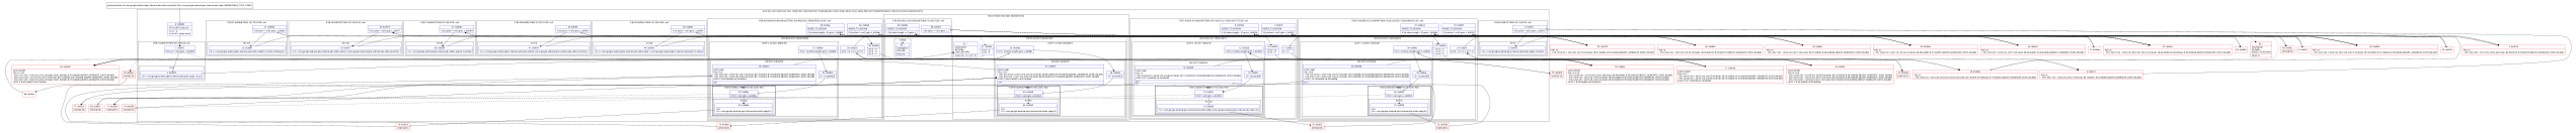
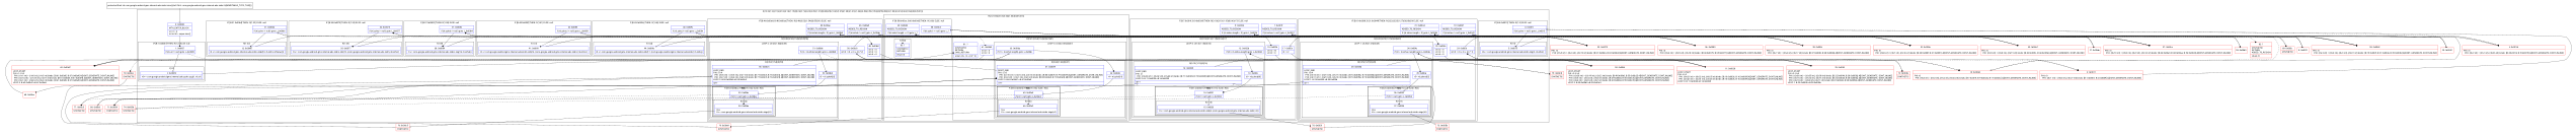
  digraph {
    fontname=Roboto
    node [color=blue fontname=Roboto shape=record]
    edge [arrowhead=dot fontname=Roboto]
    n1 [label="{2\:\ 0x0009|r0 += com.google.android.gms.internal.ads.zzdro.zzg(1, r6.url)\l}"]
    n2 [label="{1\:\ 0x0007|if (r6.url != null) goto L_0x0009\l}"]
    n3 [label="{5\:\ 0x0015|r0 += com.google.android.gms.internal.ads.zzdro.zzg(2, r6.zzhrx)\l}"]
    n4 [label="{4\:\ 0x0013|if (r6.zzhrx != null) goto L_0x0015\l}"]
    n5 [label="{15\:\ 0x0033|r2 += com.google.android.gms.internal.ads.zzdro.zzb(4, (com.google.android.gms.internal.ads.zzdrv) r3)\l}"]
    n6 [label="{14\:\ 0x0031|if (r3 != null) goto L_0x0033\l}"]
    n7 [label="{13\:\ 0x002d|r3 = r6.zzhsa[r0]\l}"]
    n8 [label="{16\:\ 0x0039|LOOP_END\lPHI: r2 \l  PHI: (r2v43 int) = (r2v42 int), (r2v44 int) binds: [B:71:0x0039, B:70:0x0039] A[DONT_GENERATE, DONT_INLINE]\lLOOP:0: B:11:0x0028\-\>B:16:0x0039\l|r0++\l}"]
    n9 [label="{12\:\ 0x002b|if (r0 \< r6.zzhsa.length) goto L_0x002d\l}"]
    n10 [label="{10\:\ 0x0026|int r2 = r0\lint r0 = 0\l}"]
    n11 [label="{17\:\ 0x003c|r0 = r2\l}"]
    n12 [label="{7\:\ 0x001f|ADDED_TO_REGION\l|if (r6.zzhsa != null) goto L_0x0021\l}"]
    n13 [label="{9\:\ 0x0024|ADDED_TO_REGION\l|if (r6.zzhsa.length \> 0) goto L_0x0026\l}"]
    n14 [label="{27\:\ 0x0054|r4++\lr3 += com.google.android.gms.internal.ads.zzdro.zzgx(r5)\l}"]
    n15 [label="{26\:\ 0x0052|if (r5 != null) goto L_0x0054\l}"]
    n16 [label="{25\:\ 0x004e|r5 = r6.zzhse[r2]\l}"]
    n17 [label="{28\:\ 0x005b|LOOP_END\lPHI: r3 r4 \l  PHI: (r3v16 int) = (r3v15 int), (r3v17 int) binds: [B:74:0x005b, B:73:0x005b] A[DONT_GENERATE, DONT_INLINE]\l  PHI: (r4v11 int) = (r4v10 int), (r4v12 int) binds: [B:74:0x005b, B:73:0x005b] A[DONT_GENERATE, DONT_INLINE]\lLOOP:1: B:23:0x0049\-\>B:28:0x005b\l|r2++\l}"]
    n18 [label="{24\:\ 0x004c|if (r2 \< r6.zzhse.length) goto L_0x004e\l}"]
    n19 [label="{22\:\ 0x0046|int r2 = 0\lint r3 = 0\lint r4 = 0\l}"]
    n20 [label="{29\:\ 0x005e|int r0 = r0 + r3 + (r4 * 1)\l}"]
    n21 [label="{19\:\ 0x003f|ADDED_TO_REGION\l|if (r6.zzhse != null) goto L_0x0041\l}"]
    n22 [label="{21\:\ 0x0044|ADDED_TO_REGION\l|if (r6.zzhse.length \> 0) goto L_0x0046\l}"]
    n23 [label="{32\:\ 0x0066|r0 += com.google.android.gms.internal.ads.zzdro.zzab(10, r6.zzhrv.intValue())\l}"]
    n24 [label="{31\:\ 0x0064|if (r6.zzhrv != null) goto L_0x0066\l}"]
    n25 [label="{35\:\ 0x0077|r0 += com.google.android.gms.internal.ads.zzdro.zzb(12, (com.google.android.gms.internal.ads.zzdrv) r6.zzhrz)\l}"]
    n26 [label="{34\:\ 0x0075|if (r6.zzhrz != null) goto L_0x0077\l}"]
    n27 [label="{38\:\ 0x0084|r0 += com.google.android.gms.internal.ads.zzdro.zzg(13, r6.zzhsb)\l}"]
    n28 [label="{37\:\ 0x0082|if (r6.zzhsb != null) goto L_0x0084\l}"]
    n29 [label="{41\:\ 0x0091|r0 += com.google.android.gms.internal.ads.zzdro.zzb(14, (com.google.android.gms.internal.ads.zzdrv) r6.zzhsc)\l}"]
    n30 [label="{40\:\ 0x008f|if (r6.zzhsc != null) goto L_0x0091\l}"]
    n31 [label="{44\:\ 0x009e|r0 += com.google.android.gms.internal.ads.zzdro.zzb(17, (com.google.android.gms.internal.ads.zzdrv) r6.zzhsj)\l}"]
    n32 [label="{43\:\ 0x009c|if (r6.zzhsj != null) goto L_0x009e\l}"]
    n33 [label="{54\:\ 0x00be|r4++\lr3 += com.google.android.gms.internal.ads.zzdro.zzgx(r5)\l}"]
    n34 [label="{53\:\ 0x00bc|if (r5 != null) goto L_0x00be\l}"]
    n35 [label="{52\:\ 0x00b8|r5 = r6.zzhsk[r2]\l}"]
    n36 [label="{55\:\ 0x00c5|LOOP_END\lPHI: r3 r4 \l  PHI: (r3v6 int) = (r3v5 int), (r3v7 int) binds: [B:77:0x00c5, B:76:0x00c5] A[DONT_GENERATE, DONT_INLINE]\l  PHI: (r4v7 int) = (r4v6 int), (r4v8 int) binds: [B:77:0x00c5, B:76:0x00c5] A[DONT_GENERATE, DONT_INLINE]\lLOOP:2: B:50:0x00b3\-\>B:55:0x00c5\l|r2++\l}"]
    n37 [label="{51\:\ 0x00b6|if (r2 \< r6.zzhsk.length) goto L_0x00b8\l}"]
    n38 [label="{49\:\ 0x00b0|int r2 = 0\lint r3 = 0\lint r4 = 0\l}"]
    n39 [label="{56\:\ 0x00c8|int r0 = r0 + r3 + (r4 * 2)\l}"]
    n40 [label="{46\:\ 0x00a9|ADDED_TO_REGION\l|if (r6.zzhsk != null) goto L_0x00ab\l}"]
    n41 [label="{48\:\ 0x00ae|ADDED_TO_REGION\l|if (r6.zzhsk.length \> 0) goto L_0x00b0\l}"]
    n42 [label="{83\:\ ?|SYNTHETIC\lRETURN\l|return r0\l}"]
    n43 [label="{58\:\ 0x00ce|if (r6.zzhsl == null) goto L_?\l}"]
    n44 [label="{60\:\ 0x00d3|ADDED_TO_REGION\l|if (r6.zzhsl.length \<= 0) goto L_?\l}"]
    n45 [label="{66\:\ 0x00e2|r3++\lr2 += com.google.android.gms.internal.ads.zzdro.zzgx(r4)\l}"]
    n46 [label="{65\:\ 0x00e0|if (r4 != null) goto L_0x00e2\l}"]
    n47 [label="{64\:\ 0x00dc|r4 = r6.zzhsl[r1]\l}"]
    n48 [label="{67\:\ 0x00e9|DONT_END\lPHI: r2 r3 \l  PHI: (r2v15 int) = (r2v14 int), (r2v16 int) binds: [B:80:0x00e9, B:79:0x00e9] A[DONT_GENERATE, DONT_INLINE]\l  PHI: (r3v2 int) = (r3v1 int), (r3v3 int) binds: [B:80:0x00e9, B:79:0x00e9] A[DONT_GENERATE, DONT_INLINE]\lLOOP:3: B:62:0x00d7\-\>B:67:0x00e9\l|r1++\l}"]
    n49 [label="{63\:\ 0x00da|if (r1 \< r6.zzhsl.length) goto L_0x00dc\l}"]
    n50 [label="{61\:\ 0x00d5|int r2 = 0\lint r3 = 0\l}"]
    n51 [label="{81\:\ ?|SYNTHETIC\lRETURN\lORIG_RETURN\l|return r0 + r2 + (r3 * 2)\l}"]
    n52 [label="{0\:\ 0x0000|MTH_ENTER_BLOCK\l|int r1 = 0\lint int r0 = super.zzor()\l}"]
    n53 [color=red label="{3\:\ 0x0011|PHI: r0 \l  PHI: (r0v1 int) = (r0v0 int), (r0v27 int) binds: [B:1:0x0007, B:2:0x0009] A[DONT_GENERATE, DONT_INLINE]\l}"]
    n54 [color=red label="{6\:\ 0x001d|PHI: r0 \l  PHI: (r0v2 int) = (r0v1 int), (r0v26 int) binds: [B:4:0x0013, B:5:0x0015] A[DONT_GENERATE, DONT_INLINE]\l}"]
    n55 [color=red label="{70\:\ 0x0039|SYNTHETIC\l}"]
    n56 [color=red label="{71\:\ 0x0039|SYNTHETIC\l}"]
    n57 [color=red label="{11\:\ 0x0028|LOOP_START\lPHI: r0 r2 \l  PHI: (r0v23 int) = (r0v22 int), (r0v25 int) binds: [B:10:0x0026, B:16:0x0039] A[DONT_GENERATE, DONT_INLINE]\l  PHI: (r2v42 int) = (r2v41 int), (r2v43 int) binds: [B:10:0x0026, B:16:0x0039] A[DONT_GENERATE, DONT_INLINE]\lLOOP:0: B:11:0x0028\-\>B:16:0x0039\l}"]
    n58 [color=red label="{18\:\ 0x003d|PHI: r0 \l  PHI: (r0v3 int) = (r0v2 int), (r0v2 int), (r0v24 int) binds: [B:7:0x001f, B:9:0x0024, B:17:0x003c] A[DONT_GENERATE, DONT_INLINE]\l}"]
    n59 [color=red label="{8\:\ 0x0021}"]
    n60 [color=red label="{69\:\ 0x003c|SYNTHETIC\l}"]
    n61 [color=red label="{73\:\ 0x005b|SYNTHETIC\l}"]
    n62 [color=red label="{74\:\ 0x005b|SYNTHETIC\l}"]
    n63 [color=red label="{23\:\ 0x0049|LOOP_START\lPHI: r2 r3 r4 \l  PHI: (r2v36 int) = (r2v35 int), (r2v38 int) binds: [B:22:0x0046, B:28:0x005b] A[DONT_GENERATE, DONT_INLINE]\l  PHI: (r3v15 int) = (r3v14 int), (r3v16 int) binds: [B:22:0x0046, B:28:0x005b] A[DONT_GENERATE, DONT_INLINE]\l  PHI: (r4v10 int) = (r4v9 int), (r4v11 int) binds: [B:22:0x0046, B:28:0x005b] A[DONT_GENERATE, DONT_INLINE]\lLOOP:1: B:23:0x0049\-\>B:28:0x005b\l}"]
    n64 [color=red label="{72\:\ 0x005e|SYNTHETIC\l}"]
    n65 [color=red label="{30\:\ 0x0062|PHI: r0 \l  PHI: (r0v4 int) = (r0v3 int), (r0v3 int), (r0v21 int) binds: [B:19:0x003f, B:21:0x0044, B:29:0x005e] A[DONT_GENERATE, DONT_INLINE]\l}"]
    n66 [color=red label="{20\:\ 0x0041}"]
    n67 [color=red label="{33\:\ 0x0073|PHI: r0 \l  PHI: (r0v5 int) = (r0v4 int), (r0v19 int) binds: [B:31:0x0064, B:32:0x0066] A[DONT_GENERATE, DONT_INLINE]\l}"]
    n68 [color=red label="{36\:\ 0x0080|PHI: r0 \l  PHI: (r0v6 int) = (r0v5 int), (r0v18 int) binds: [B:34:0x0075, B:35:0x0077] A[DONT_GENERATE, DONT_INLINE]\l}"]
    n69 [color=red label="{39\:\ 0x008d|PHI: r0 \l  PHI: (r0v7 int) = (r0v6 int), (r0v17 int) binds: [B:37:0x0082, B:38:0x0084] A[DONT_GENERATE, DONT_INLINE]\l}"]
    n70 [color=red label="{42\:\ 0x009a|PHI: r0 \l  PHI: (r0v8 int) = (r0v7 int), (r0v16 int) binds: [B:40:0x008f, B:41:0x0091] A[DONT_GENERATE, DONT_INLINE]\l}"]
    n71 [color=red label="{45\:\ 0x00a7|PHI: r0 \l  PHI: (r0v9 int) = (r0v8 int), (r0v15 int) binds: [B:43:0x009c, B:44:0x009e] A[DONT_GENERATE, DONT_INLINE]\l}"]
    n72 [color=red label="{76\:\ 0x00c5|SYNTHETIC\l}"]
    n73 [color=red label="{77\:\ 0x00c5|SYNTHETIC\l}"]
    n74 [color=red label="{50\:\ 0x00b3|LOOP_START\lPHI: r2 r3 r4 \l  PHI: (r2v20 int) = (r2v19 int), (r2v22 int) binds: [B:49:0x00b0, B:55:0x00c5] A[DONT_GENERATE, DONT_INLINE]\l  PHI: (r3v5 int) = (r3v4 int), (r3v6 int) binds: [B:49:0x00b0, B:55:0x00c5] A[DONT_GENERATE, DONT_INLINE]\l  PHI: (r4v6 int) = (r4v5 int), (r4v7 int) binds: [B:49:0x00b0, B:55:0x00c5] A[DONT_GENERATE, DONT_INLINE]\lLOOP:2: B:50:0x00b3\-\>B:55:0x00c5\l}"]
    n75 [color=red label="{75\:\ 0x00c8|SYNTHETIC\l}"]
    n76 [color=red label="{57\:\ 0x00cc|PHI: r0 \l  PHI: (r0v10 int) = (r0v9 int), (r0v9 int), (r0v14 int) binds: [B:46:0x00a9, B:48:0x00ae, B:56:0x00c8] A[DONT_GENERATE, DONT_INLINE]\l}"]
    n77 [color=red label="{47\:\ 0x00ab}"]
    n78 [color=red label="{59\:\ 0x00d0}"]
    n79 [color=red label="{82\:\ ?|SYNTHETIC\lRETURN\lADDED_TO_REGION\l|return r0\l}"]
    n80 [color=red label="{79\:\ 0x00e9|SYNTHETIC\l}"]
    n81 [color=red label="{80\:\ 0x00e9|SYNTHETIC\l}"]
    n82 [color=red label="{62\:\ 0x00d7|LOOP_START\lPHI: r1 r2 r3 \l  PHI: (r1v1 int) = (r1v0 int), (r1v3 int) binds: [B:61:0x00d5, B:67:0x00e9] A[DONT_GENERATE, DONT_INLINE]\l  PHI: (r2v14 int) = (r2v13 int), (r2v15 int) binds: [B:61:0x00d5, B:67:0x00e9] A[DONT_GENERATE, DONT_INLINE]\l  PHI: (r3v1 int) = (r3v0 int), (r3v2 int) binds: [B:61:0x00d5, B:67:0x00e9] A[DONT_GENERATE, DONT_INLINE]\lLOOP:3: B:62:0x00d7\-\>B:67:0x00e9\l}"]
    n83 [color=red label="{78\:\ 0x00ec|SYNTHETIC\l}"]
    n84 [color=red label="{68\:\ 0x00ec}"]
    n85 [label="{protected final int com.google.android.gms.internal.ads.zzdsi.zzor((r6v0 'this' com.google.android.gms.internal.ads.zzdsi A[IMMUTABLE_TYPE, THIS])) }" color=""]
    subgraph cluster_1 {
      label="R(12:0|(1:2)|(1:5)|(3:10|(3:13|(1:15)(0)|16)|17)|(3:22|(3:25|(1:27)(0)|28)|29)|(1:32)|(1:35)|(1:38)|(1:41)|(1:44)|(3:49|(3:52|(1:54)(0)|55)|56)|(2:(1:83)|(3:61|(3:64|(1:66)(0)|67)|81)))"
      n52
      subgraph cluster_2 {
        label="IF [B:1:0x0007] THEN: R(1:2) ELSE: null"
        n2
        subgraph cluster_3 {
          label="R(1:2)"
          n1
        }
      }
      subgraph cluster_4 {
        label="IF [B:4:0x0013] THEN: R(1:5) ELSE: null"
        n4
        subgraph cluster_5 {
          label="R(1:5)"
          n3
        }
      }
      subgraph cluster_6 {
        label="IF [B:7:0x001f, B:9:0x0024] THEN: R(3:10|(3:13|(1:15)(0)|16)|17) ELSE: null"
        n12
        n13
        subgraph cluster_7 {
          label="R(3:10|(3:13|(1:15)(0)|16)|17)"
          n10
          n11
          subgraph cluster_8 {
            label="LOOP:0: (3:13|(1:15)(0)|16)"
            n9
            subgraph cluster_9 {
              label="R(3:13|(1:15)(0)|16)"
              n7
              n8
              subgraph cluster_10 {
                label="IF [B:14:0x0031] THEN: R(1:15) ELSE: R(0)"
                n6
                subgraph cluster_11 {
                  label="R(1:15)"
                  n5
                }
                subgraph cluster_12 {
                  label="R(0)"
                }
              }
            }
          }
        }
      }
      subgraph cluster_13 {
        label="IF [B:19:0x003f, B:21:0x0044] THEN: R(3:22|(3:25|(1:27)(0)|28)|29) ELSE: null"
        n21
        n22
        subgraph cluster_14 {
          label="R(3:22|(3:25|(1:27)(0)|28)|29)"
          n19
          n20
          subgraph cluster_15 {
            label="LOOP:1: (3:25|(1:27)(0)|28)"
            n18
            subgraph cluster_16 {
              label="R(3:25|(1:27)(0)|28)"
              n16
              n17
              subgraph cluster_17 {
                label="IF [B:26:0x0052] THEN: R(1:27) ELSE: R(0)"
                n15
                subgraph cluster_18 {
                  label="R(1:27)"
                  n14
                }
                subgraph cluster_19 {
                  label="R(0)"
                }
              }
            }
          }
        }
      }
      subgraph cluster_20 {
        label="IF [B:31:0x0064] THEN: R(1:32) ELSE: null"
        n24
        subgraph cluster_21 {
          label="R(1:32)"
          n23
        }
      }
      subgraph cluster_22 {
        label="IF [B:34:0x0075] THEN: R(1:35) ELSE: null"
        n26
        subgraph cluster_23 {
          label="R(1:35)"
          n25
        }
      }
      subgraph cluster_24 {
        label="IF [B:37:0x0082] THEN: R(1:38) ELSE: null"
        n28
        subgraph cluster_25 {
          label="R(1:38)"
          n27
        }
      }
      subgraph cluster_26 {
        label="IF [B:40:0x008f] THEN: R(1:41) ELSE: null"
        n30
        subgraph cluster_27 {
          label="R(1:41)"
          n29
        }
      }
      subgraph cluster_28 {
        label="IF [B:43:0x009c] THEN: R(1:44) ELSE: null"
        n32
        subgraph cluster_29 {
          label="R(1:44)"
          n31
        }
      }
      subgraph cluster_30 {
        label="IF [B:46:0x00a9, B:48:0x00ae] THEN: R(3:49|(3:52|(1:54)(0)|55)|56) ELSE: null"
        n40
        n41
        subgraph cluster_31 {
          label="R(3:49|(3:52|(1:54)(0)|55)|56)"
          n38
          n39
          subgraph cluster_32 {
            label="LOOP:2: (3:52|(1:54)(0)|55)"
            n37
            subgraph cluster_33 {
              label="R(3:52|(1:54)(0)|55)"
              n35
              n36
              subgraph cluster_34 {
                label="IF [B:53:0x00bc] THEN: R(1:54) ELSE: R(0)"
                n34
                subgraph cluster_35 {
                  label="R(1:54)"
                  n33
                }
                subgraph cluster_36 {
                  label="R(0)"
                }
              }
            }
          }
        }
      }
      subgraph cluster_37 {
        label="R(2:(1:83)|(3:61|(3:64|(1:66)(0)|67)|81))"
        subgraph cluster_38 {
          label="IF [B:58:0x00ce, B:60:0x00d3] THEN: R(1:83) ELSE: null"
          n43
          n44
          subgraph cluster_39 {
            label="R(1:83)"
            n42
          }
        }
        subgraph cluster_40 {
          label="R(3:61|(3:64|(1:66)(0)|67)|81)"
          n50
          n51
          subgraph cluster_41 {
            label="LOOP:3: (3:64|(1:66)(0)|67)"
            n49
            subgraph cluster_42 {
              label="R(3:64|(1:66)(0)|67)"
              n47
              n48
              subgraph cluster_43 {
                label="IF [B:65:0x00e0] THEN: R(1:66) ELSE: R(0)"
                n46
                subgraph cluster_44 {
                  label="R(1:66)"
                  n45
                }
                subgraph cluster_45 {
                  label="R(0)"
                }
              }
            }
          }
        }
      }
    }
    n1 -> n53
    n2 -> n1 [arrowhead=odot]
    n2 -> n53 [style=dashed]
    n3 -> n54 [arrowhead=tee]
    n4 -> n3 [arrowhead=tee]
    n4 -> n54 [style=dashed]
    n5 -> n55 [arrowhead=tee]
    n6 -> n5 [arrowhead=odot]
    n6 -> n56 [style=dashed]
    n7 -> n6
    n8 -> n57 [arrowhead=odot]
    n9 -> n7 [arrowhead=tee]
    n10 -> n57 [arrowhead=tee]
    n11 -> n58 [arrowhead=tee]
    n12 -> n59 [arrowhead=tee]
    n13 -> n10 [arrowhead=tee]
    n13 -> n58 [arrowhead=odot style=dashed]
    n13 -> n60 [style=dashed]
    n14 -> n61 [arrowhead=odot]
    n15 -> n14 [arrowhead=tee]
    n15 -> n62 [arrowhead=odot style=dashed]
    n16 -> n15 [arrowhead=odot]
    n17 -> n63
    n18 -> n16 [arrowhead=tee]
    n18 -> n64 [style=dashed]
    n19 -> n63 [arrowhead=odot]
    n20 -> n58 [style=dashed]
    n20 -> n65 [arrowhead=tee]
    n21 -> n65 [arrowhead=tee style=dashed]
    n21 -> n66 [arrowhead=tee]
    n22 -> n19
    n22 -> n65 [arrowhead=tee style=dashed]
    n23 -> n67
    n24 -> n23 [arrowhead=tee]
    n24 -> n67 [style=dashed]
    n25 -> n68 [arrowhead=odot]
    n26 -> n25
    n26 -> n68 [style=dashed]
    n27 -> n69 [arrowhead=tee]
    n28 -> n27
    n28 -> n69 [arrowhead=odot style=dashed]
    n29 -> n70
    n30 -> n29 [arrowhead=tee]
    n30 -> n70 [arrowhead=tee style=dashed]
    n31 -> n71 [arrowhead=odot]
    n32 -> n31 [arrowhead=odot]
    n32 -> n71 [style=dashed]
    n33 -> n72 [arrowhead=odot]
    n34 -> n33
    n34 -> n73 [style=dashed]
    n35 -> n34 [arrowhead=odot]
    n36 -> n74 [arrowhead=tee]
    n37 -> n35 [arrowhead=tee]
    n37 -> n75 [arrowhead=tee style=dashed]
    n38 -> n74 [arrowhead=tee]
    n39 -> n76 [arrowhead=odot]
    n40 -> n76 [arrowhead=odot style=dashed]
    n40 -> n77 [arrowhead=tee]
    n41 -> n38
    n41 -> n76 [style=dashed]
    n43 -> n78 [style=dashed]
    n43 -> n79 [style=dashed]
    n44 -> n42 [arrowhead=tee style=dashed]
    n44 -> n50 [arrowhead=tee style=dashed]
    n45 -> n80 [arrowhead=tee]
    n46 -> n45 [arrowhead=tee]
    n46 -> n81 [arrowhead=odot style=dashed]
    n47 -> n46 [arrowhead=odot]
    n48 -> n82
    n49 -> n47
    n49 -> n83 [style=dashed]
    n50 -> n82
    n52 -> n2
    n53 -> n4 [arrowhead=odot]
    n54 -> n12 [arrowhead=tee]
    n55 -> n8 [arrowhead=odot]
    n56 -> n8 [arrowhead=odot]
    n57 -> n9
    n58 -> n21 [arrowhead=odot]
    n59 -> n13 [arrowhead=tee]
    n60 -> n11 [arrowhead=odot]
-   n61 -> n17 [arrowhead=odot]
    n62 -> n17 [arrowhead=odot]
    n63 -> n18 [arrowhead=tee]
    n64 -> n20
    n65 -> n24 [arrowhead=odot]
    n66 -> n22
    n67 -> n26
    n68 -> n28
    n69 -> n30 [arrowhead=odot]
    n70 -> n32 [arrowhead=odot]
    n71 -> n40 [arrowhead=odot]
    n72 -> n36 [arrowhead=odot]
    n73 -> n36 [arrowhead=odot]
    n74 -> n39 [arrowhead=odot]
    n75 -> n39 [arrowhead=odot]
    n76 -> n43 [arrowhead=odot]
    n77 -> n41 [arrowhead=tee]
    n78 -> n44
    n80 -> n48
    n81 -> n48
    n82 -> n49 [arrowhead=odot]
    n83 -> n84 [arrowhead=tee]
    n84 -> n51
    n85 -> n52 [arrowhead=odot]
  }
